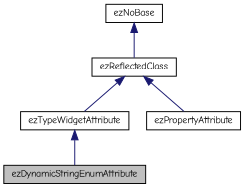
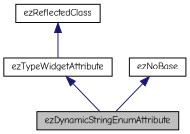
  digraph {
    fontname="Comic Neue"
    node [color=black fillcolor=white fontname="Comic Neue" fontsize=10 shape=record style=filled]
    edge [color=midnightblue dir=back fontname="Comic Neue" fontsize=10 labelfontname=Helvetica labelfontsize=10 style=solid]
    n1 [fillcolor=grey75 fontcolor=black height=0.2 label=ezDynamicStringEnumAttribute width=0.4]
    n2 [height=0.2 label=ezTypeWidgetAttribute width=0.4]
-   n3 [height=0.2 label=ezPropertyAttribute width=0.4]
    n4 [height=0.2 label=ezReflectedClass width=0.4]
    n5 [height=0.2 label=ezNoBase width=0.4]
    n2 -> n1
    n4 -> n2
-   n4 -> n3
-   n5 -> n4
+   n5 -> n1
  }
